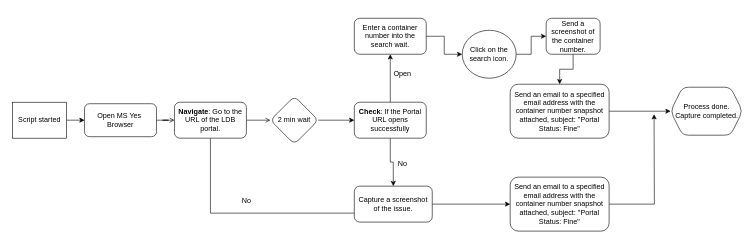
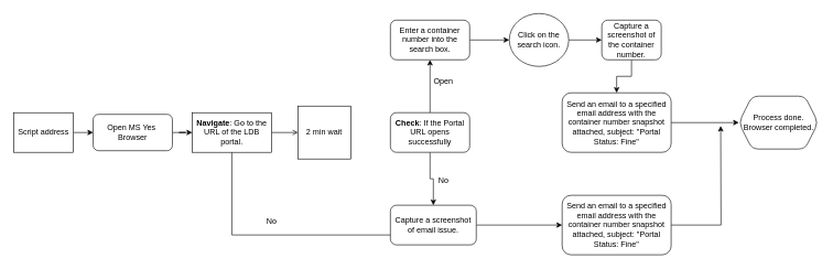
  <mxCell id="0" />
  <mxCell id="1" parent="0" />
  <mxCell id="2" style="edgeStyle=orthogonalEdgeStyle;rounded=0;orthogonalLoop=1;jettySize=auto;html=1;exitX=1;exitY=0.5;exitDx=0;exitDy=0;entryX=0;entryY=0.5;entryDx=0;entryDy=0;" edge="1" parent="1" source="3" target="5"><mxGeometry relative="1" as="geometry" /></mxCell>
- <mxCell id="3" value="Script started" style="rounded=0;whiteSpace=wrap;html=1;" vertex="1" parent="1"><mxGeometry x="20" y="170" width="90" height="60" as="geometry" /></mxCell>
- <mxCell id="4" value="" style="edgeStyle=orthogonalEdgeStyle;rounded=0;orthogonalLoop=1;jettySize=auto;html=1;endArrow=open;" edge="1" parent="1" source="5" target="8"><mxGeometry relative="1" as="geometry" /></mxCell>
+ <mxCell id="3" value="Script address" style="rounded=0;whiteSpace=wrap;html=1;" vertex="1" parent="1"><mxGeometry x="20" y="170" width="90" height="60" as="geometry" /></mxCell>
+ <mxCell id="4" value="" style="edgeStyle=orthogonalEdgeStyle;rounded=0;orthogonalLoop=1;jettySize=auto;html=1;" edge="1" parent="1" source="5" target="8"><mxGeometry relative="1" as="geometry" /></mxCell>
  <mxCell id="5" value="Open MS Yes&amp;nbsp;&lt;div&gt;Browser&lt;/div&gt;" style="rounded=1;whiteSpace=wrap;html=1;" vertex="1" parent="1"><mxGeometry x="140" y="172.5" width="120" height="55" as="geometry" /></mxCell>
  <mxCell id="6" value="" style="edgeStyle=orthogonalEdgeStyle;rounded=0;orthogonalLoop=1;jettySize=auto;html=1;endArrow=open;" edge="1" parent="1" source="8" target="10"><mxGeometry relative="1" as="geometry" /></mxCell>
  <mxCell id="7" style="edgeStyle=orthogonalEdgeStyle;rounded=0;orthogonalLoop=1;jettySize=auto;html=1;exitX=0.5;exitY=1;exitDx=0;exitDy=0;entryX=0;entryY=0.75;entryDx=0;entryDy=0;endArrow=none;" edge="1" parent="1" source="8" target="17"><mxGeometry relative="1" as="geometry" /></mxCell>
- <mxCell id="8" value="&lt;strong&gt;Navigate&lt;/strong&gt;: Go to the URL of the LDB portal." style="whiteSpace=wrap;html=1;rounded=1;" vertex="1" parent="1"><mxGeometry x="290" y="170" width="120" height="60" as="geometry" /></mxCell>
- <mxCell id="9" value="" style="edgeStyle=orthogonalEdgeStyle;rounded=0;orthogonalLoop=1;jettySize=auto;html=1;" edge="1" parent="1" source="10" target="13"><mxGeometry relative="1" as="geometry" /></mxCell>
- <mxCell id="10" value="2 min wait" style="rhombus;whiteSpace=wrap;html=1;rounded=1;" vertex="1" parent="1"><mxGeometry x="450" y="160" width="80" height="80" as="geometry" /></mxCell>
+ <mxCell id="8" value="&lt;strong&gt;Navigate&lt;/strong&gt;: Go to the URL of the LDB portal." style="whiteSpace=wrap;html=1;rounded=0;" vertex="1" parent="1"><mxGeometry x="290" y="170" width="120" height="60" as="geometry" /></mxCell>
+ <mxCell id="10" value="2 min wait" style="whiteSpace=wrap;html=1;rounded=0;" vertex="1" parent="1"><mxGeometry x="450" y="160" width="80" height="80" as="geometry" /></mxCell>
  <mxCell id="11" value="" style="edgeStyle=orthogonalEdgeStyle;rounded=0;orthogonalLoop=1;jettySize=auto;html=1;" edge="1" parent="1" source="13" target="15"><mxGeometry relative="1" as="geometry" /></mxCell>
  <mxCell id="12" value="" style="edgeStyle=orthogonalEdgeStyle;rounded=0;orthogonalLoop=1;jettySize=auto;html=1;" edge="1" parent="1" source="13" target="17"><mxGeometry relative="1" as="geometry" /></mxCell>
  <mxCell id="13" value="&lt;strong&gt;Check&lt;/strong&gt;: If the Portal URL opens successfully" style="whiteSpace=wrap;html=1;rounded=1;" vertex="1" parent="1"><mxGeometry x="590" y="170" width="120" height="60" as="geometry" /></mxCell>
  <mxCell id="14" value="" style="edgeStyle=orthogonalEdgeStyle;rounded=0;orthogonalLoop=1;jettySize=auto;html=1;" edge="1" parent="1" source="15" target="20"><mxGeometry relative="1" as="geometry" /></mxCell>
- <mxCell id="15" value="Enter a container number into the search wait." style="whiteSpace=wrap;html=1;rounded=1;" vertex="1" parent="1"><mxGeometry x="590" y="30" width="120" height="60" as="geometry" /></mxCell>
+ <mxCell id="15" value="Enter a container number into the search box." style="whiteSpace=wrap;html=1;rounded=1;" vertex="1" parent="1"><mxGeometry x="590" y="30" width="120" height="60" as="geometry" /></mxCell>
  <mxCell id="16" style="edgeStyle=orthogonalEdgeStyle;rounded=0;orthogonalLoop=1;jettySize=auto;html=1;entryX=0;entryY=0.5;entryDx=0;entryDy=0;" edge="1" parent="1" source="17" target="28"><mxGeometry relative="1" as="geometry" /></mxCell>
- <mxCell id="17" value="Capture a screenshot of the issue." style="whiteSpace=wrap;html=1;rounded=1;" vertex="1" parent="1"><mxGeometry x="590" y="310" width="130" height="60" as="geometry" /></mxCell>
+ <mxCell id="17" value="Capture a screenshot of email issue." style="whiteSpace=wrap;html=1;rounded=1;" vertex="1" parent="1"><mxGeometry x="590" y="310" width="130" height="60" as="geometry" /></mxCell>
  <mxCell id="18" value="Open" style="text;html=1;align=center;verticalAlign=middle;resizable=0;points=[];autosize=1;strokeColor=none;fillColor=none;" vertex="1" parent="1"><mxGeometry x="650" y="108" width="40" height="30" as="geometry" /></mxCell>
  <mxCell id="19" value="" style="edgeStyle=orthogonalEdgeStyle;rounded=0;orthogonalLoop=1;jettySize=auto;html=1;" edge="1" parent="1" source="20" target="22"><mxGeometry relative="1" as="geometry" /></mxCell>
- <mxCell id="20" value="Click on the search icon." style="ellipse;whiteSpace=wrap;html=1;rounded=1;" vertex="1" parent="1"><mxGeometry x="770" y="50" width="90" height="80" as="geometry" /></mxCell>
+ <mxCell id="20" value="Click on the search icon." style="ellipse;whiteSpace=wrap;html=1;rounded=1;" vertex="1" parent="1"><mxGeometry x="770" y="20" width="90" height="80" as="geometry" /></mxCell>
  <mxCell id="21" value="" style="edgeStyle=orthogonalEdgeStyle;rounded=0;orthogonalLoop=1;jettySize=auto;html=1;" edge="1" parent="1" source="22" target="24"><mxGeometry relative="1" as="geometry" /></mxCell>
- <mxCell id="22" value="Send a screenshot of the container number." style="whiteSpace=wrap;html=1;rounded=1;glass=0;" vertex="1" parent="1"><mxGeometry x="910" y="30" width="90" height="60" as="geometry" /></mxCell>
+ <mxCell id="22" value="Capture a screenshot of the container number." style="whiteSpace=wrap;html=1;rounded=1;glass=0;" vertex="1" parent="1"><mxGeometry x="910" y="30" width="90" height="60" as="geometry" /></mxCell>
  <mxCell id="23" value="" style="edgeStyle=orthogonalEdgeStyle;rounded=0;orthogonalLoop=1;jettySize=auto;html=1;" edge="1" parent="1" source="24" target="25"><mxGeometry relative="1" as="geometry" /></mxCell>
  <mxCell id="24" value="Send an email to a specified email address with the container number snapshot attached, subject: &quot;Portal Status: Fine&quot;" style="rounded=1;whiteSpace=wrap;html=1;glass=0;" vertex="1" parent="1"><mxGeometry x="850" y="140" width="165" height="90" as="geometry" /></mxCell>
- <mxCell id="25" value="Process done.&lt;div&gt;Capture completed.&lt;/div&gt;" style="shape=hexagon;perimeter=hexagonPerimeter2;whiteSpace=wrap;html=1;fixedSize=1;rounded=1;glass=0;" vertex="1" parent="1"><mxGeometry x="1117.5" y="145" width="120" height="80" as="geometry" /></mxCell>
+ <mxCell id="25" value="Process done.&lt;div&gt;Browser completed.&lt;/div&gt;" style="shape=hexagon;perimeter=hexagonPerimeter2;whiteSpace=wrap;html=1;fixedSize=1;rounded=1;glass=0;" vertex="1" parent="1"><mxGeometry x="1117.5" y="145" width="120" height="80" as="geometry" /></mxCell>
  <mxCell id="26" value="No" style="text;html=1;align=center;verticalAlign=middle;resizable=0;points=[];autosize=1;strokeColor=none;fillColor=none;" vertex="1" parent="1"><mxGeometry x="650" y="258" width="40" height="30" as="geometry" /></mxCell>
  <mxCell id="27" style="edgeStyle=orthogonalEdgeStyle;rounded=0;orthogonalLoop=1;jettySize=auto;html=1;" edge="1" parent="1" source="28"><mxGeometry relative="1" as="geometry"><mxPoint x="1090" y="190" as="targetPoint" /></mxGeometry></mxCell>
  <mxCell id="28" value="Send an email to a specified email address with the container number snapshot attached, subject: &quot;Portal Status: Fine&quot;" style="rounded=1;whiteSpace=wrap;html=1;glass=0;" vertex="1" parent="1"><mxGeometry x="850" y="295" width="165" height="90" as="geometry" /></mxCell>
  <mxCell id="29" style="edgeStyle=orthogonalEdgeStyle;rounded=0;orthogonalLoop=1;jettySize=auto;html=1;exitX=0.5;exitY=1;exitDx=0;exitDy=0;" edge="1" parent="1" source="28" target="28"><mxGeometry relative="1" as="geometry" /></mxCell>
  <mxCell id="30" value="No" style="text;html=1;align=center;verticalAlign=middle;resizable=0;points=[];autosize=1;strokeColor=none;fillColor=none;" vertex="1" parent="1"><mxGeometry x="390" y="320" width="40" height="30" as="geometry" /></mxCell>
